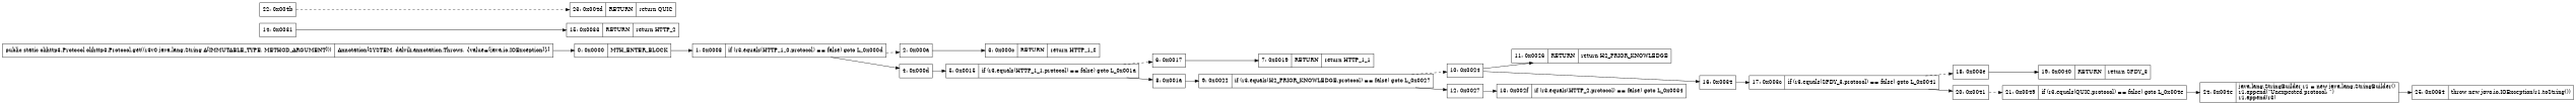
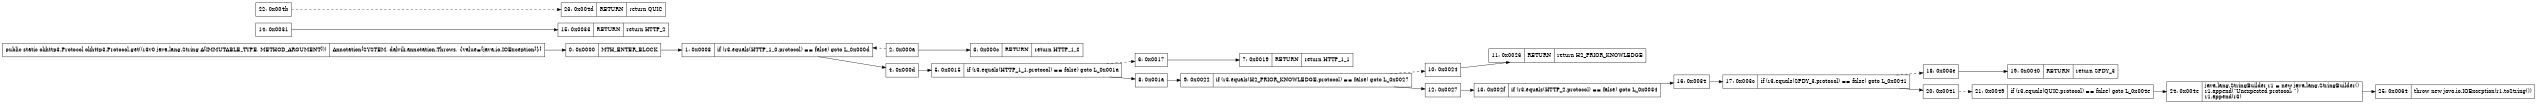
  digraph {
    rankdir=LR
    node [shape=record]
    n1 [label="{0\:\ 0x0000|MTH_ENTER_BLOCK\l}"]
    n2 [label="{1\:\ 0x0008|if (r3.equals(HTTP_1_0.protocol) == false) goto L_0x000d\l}"]
    n3 [label="{2\:\ 0x000a}"]
    n4 [label="{4\:\ 0x000d}"]
    n5 [label="{3\:\ 0x000c|RETURN\l|return HTTP_1_0\l}"]
    n6 [label="{5\:\ 0x0015|if (r3.equals(HTTP_1_1.protocol) == false) goto L_0x001a\l}"]
    n7 [label="{6\:\ 0x0017}"]
    n8 [label="{8\:\ 0x001a}"]
    n9 [label="{7\:\ 0x0019|RETURN\l|return HTTP_1_1\l}"]
    n10 [label="{9\:\ 0x0022|if (r3.equals(H2_PRIOR_KNOWLEDGE.protocol) == false) goto L_0x0027\l}"]
    n11 [label="{10\:\ 0x0024}"]
    n12 [label="{12\:\ 0x0027}"]
    n13 [label="{11\:\ 0x0026|RETURN\l|return H2_PRIOR_KNOWLEDGE\l}"]
    n14 [label="{13\:\ 0x002f|if (r3.equals(HTTP_2.protocol) == false) goto L_0x0034\l}"]
    n15 [label="{16\:\ 0x0034}"]
    n16 [label="{14\:\ 0x0031}"]
    n17 [label="{15\:\ 0x0033|RETURN\l|return HTTP_2\l}"]
    n18 [label="{17\:\ 0x003c|if (r3.equals(SPDY_3.protocol) == false) goto L_0x0041\l}"]
    n19 [label="{18\:\ 0x003e}"]
    n20 [label="{20\:\ 0x0041}"]
    n21 [label="{19\:\ 0x0040|RETURN\l|return SPDY_3\l}"]
    n22 [label="{21\:\ 0x0049|if (r3.equals(QUIC.protocol) == false) goto L_0x004e\l}"]
    n23 [label="{24\:\ 0x004e|java.lang.StringBuilder r1 = new java.lang.StringBuilder()\lr1.append(\"Unexpected protocol: \")\lr1.append(r3)\l}"]
    n24 [label="{22\:\ 0x004b}"]
    n25 [label="{23\:\ 0x004d|RETURN\l|return QUIC\l}"]
    n26 [label="{25\:\ 0x0064|throw new java.io.IOException(r1.toString())\l}"]
    n27 [label="{public static okhttp3.Protocol okhttp3.Protocol.get((r3v0 java.lang.String A[IMMUTABLE_TYPE, METHOD_ARGUMENT]))  | Annotation[SYSTEM, dalvik.annotation.Throws, \{value=[java.io.IOException]\}]\l}"]
    n1 -> n2
-   n2 -> n3 [style=dashed]
+   n3 -> n2 [style=dashed]
    n2 -> n4
    n3 -> n5
    n4 -> n6
    n6 -> n7 [style=dashed]
    n6 -> n8
    n7 -> n9
    n8 -> n10
    n10 -> n11 [style=dashed]
    n10 -> n12
    n11 -> n13
    n12 -> n14
-   n11 -> n15
+   n14 -> n15
    n15 -> n18
    n16 -> n17
    n18 -> n19 [style=dashed]
    n18 -> n20
    n19 -> n21
    n20 -> n22 [style=dashed]
    n22 -> n23
    n23 -> n26
    n24 -> n25 [style=dashed]
    n27 -> n1
  }
